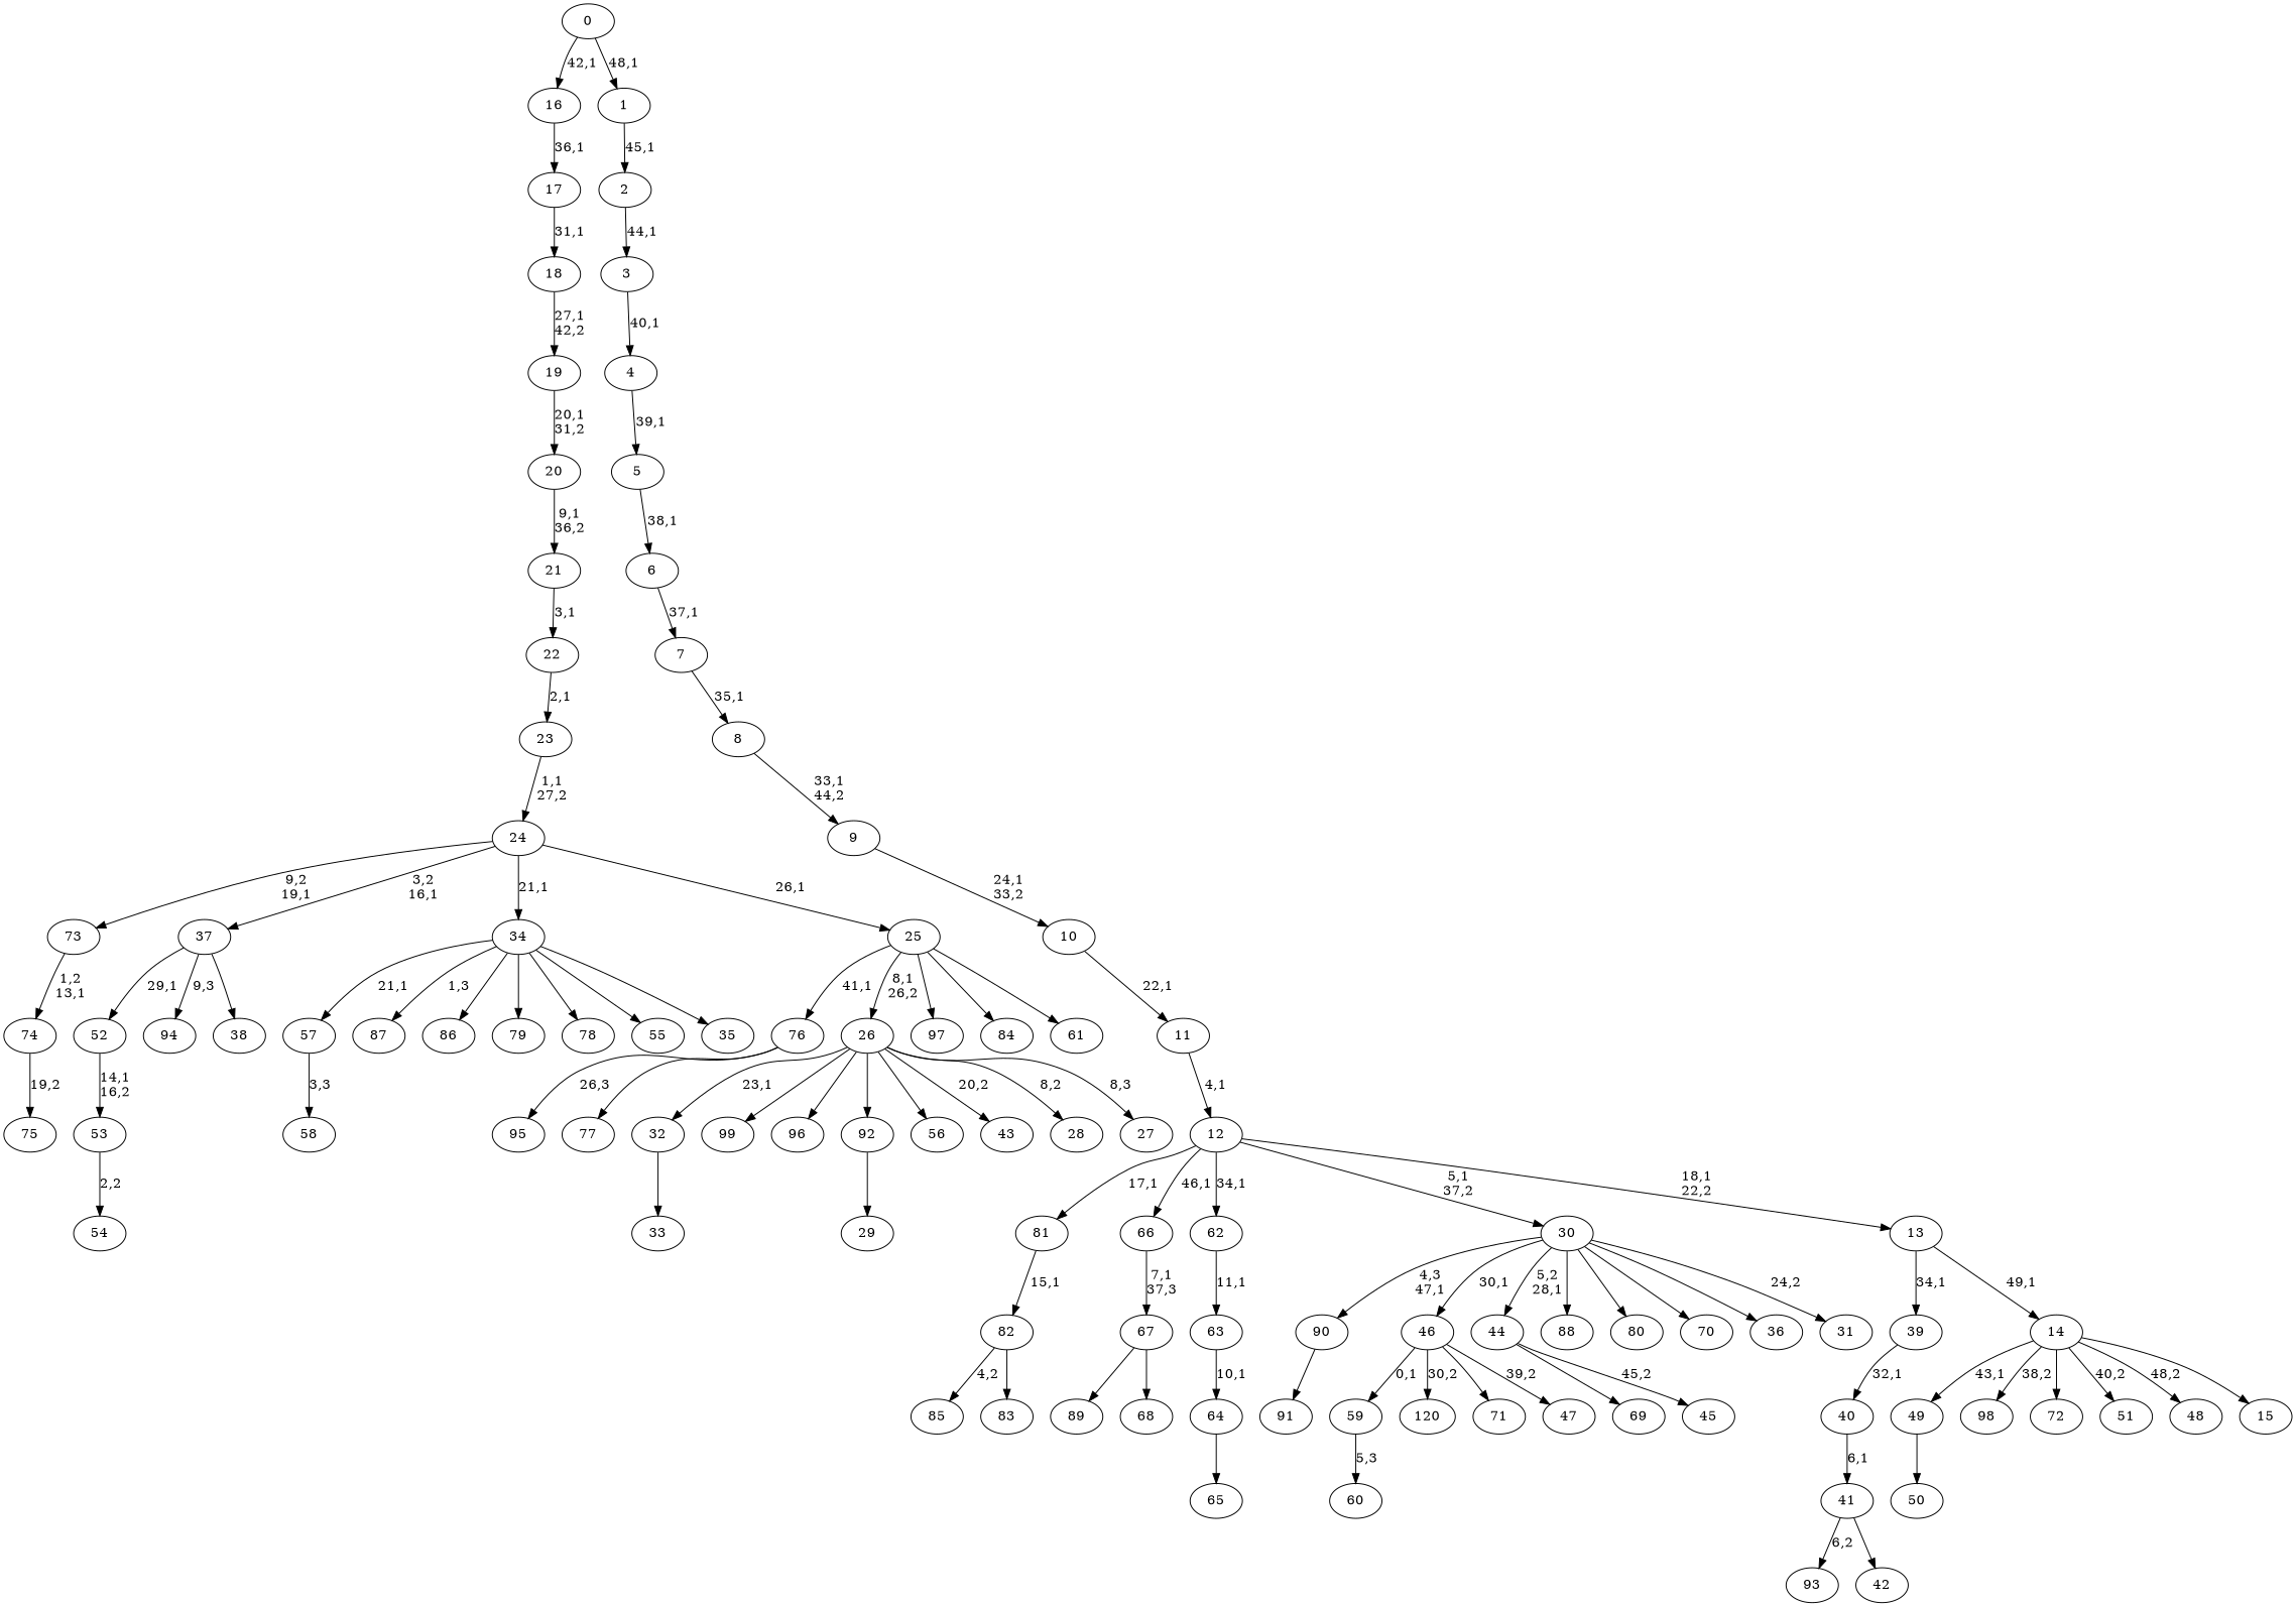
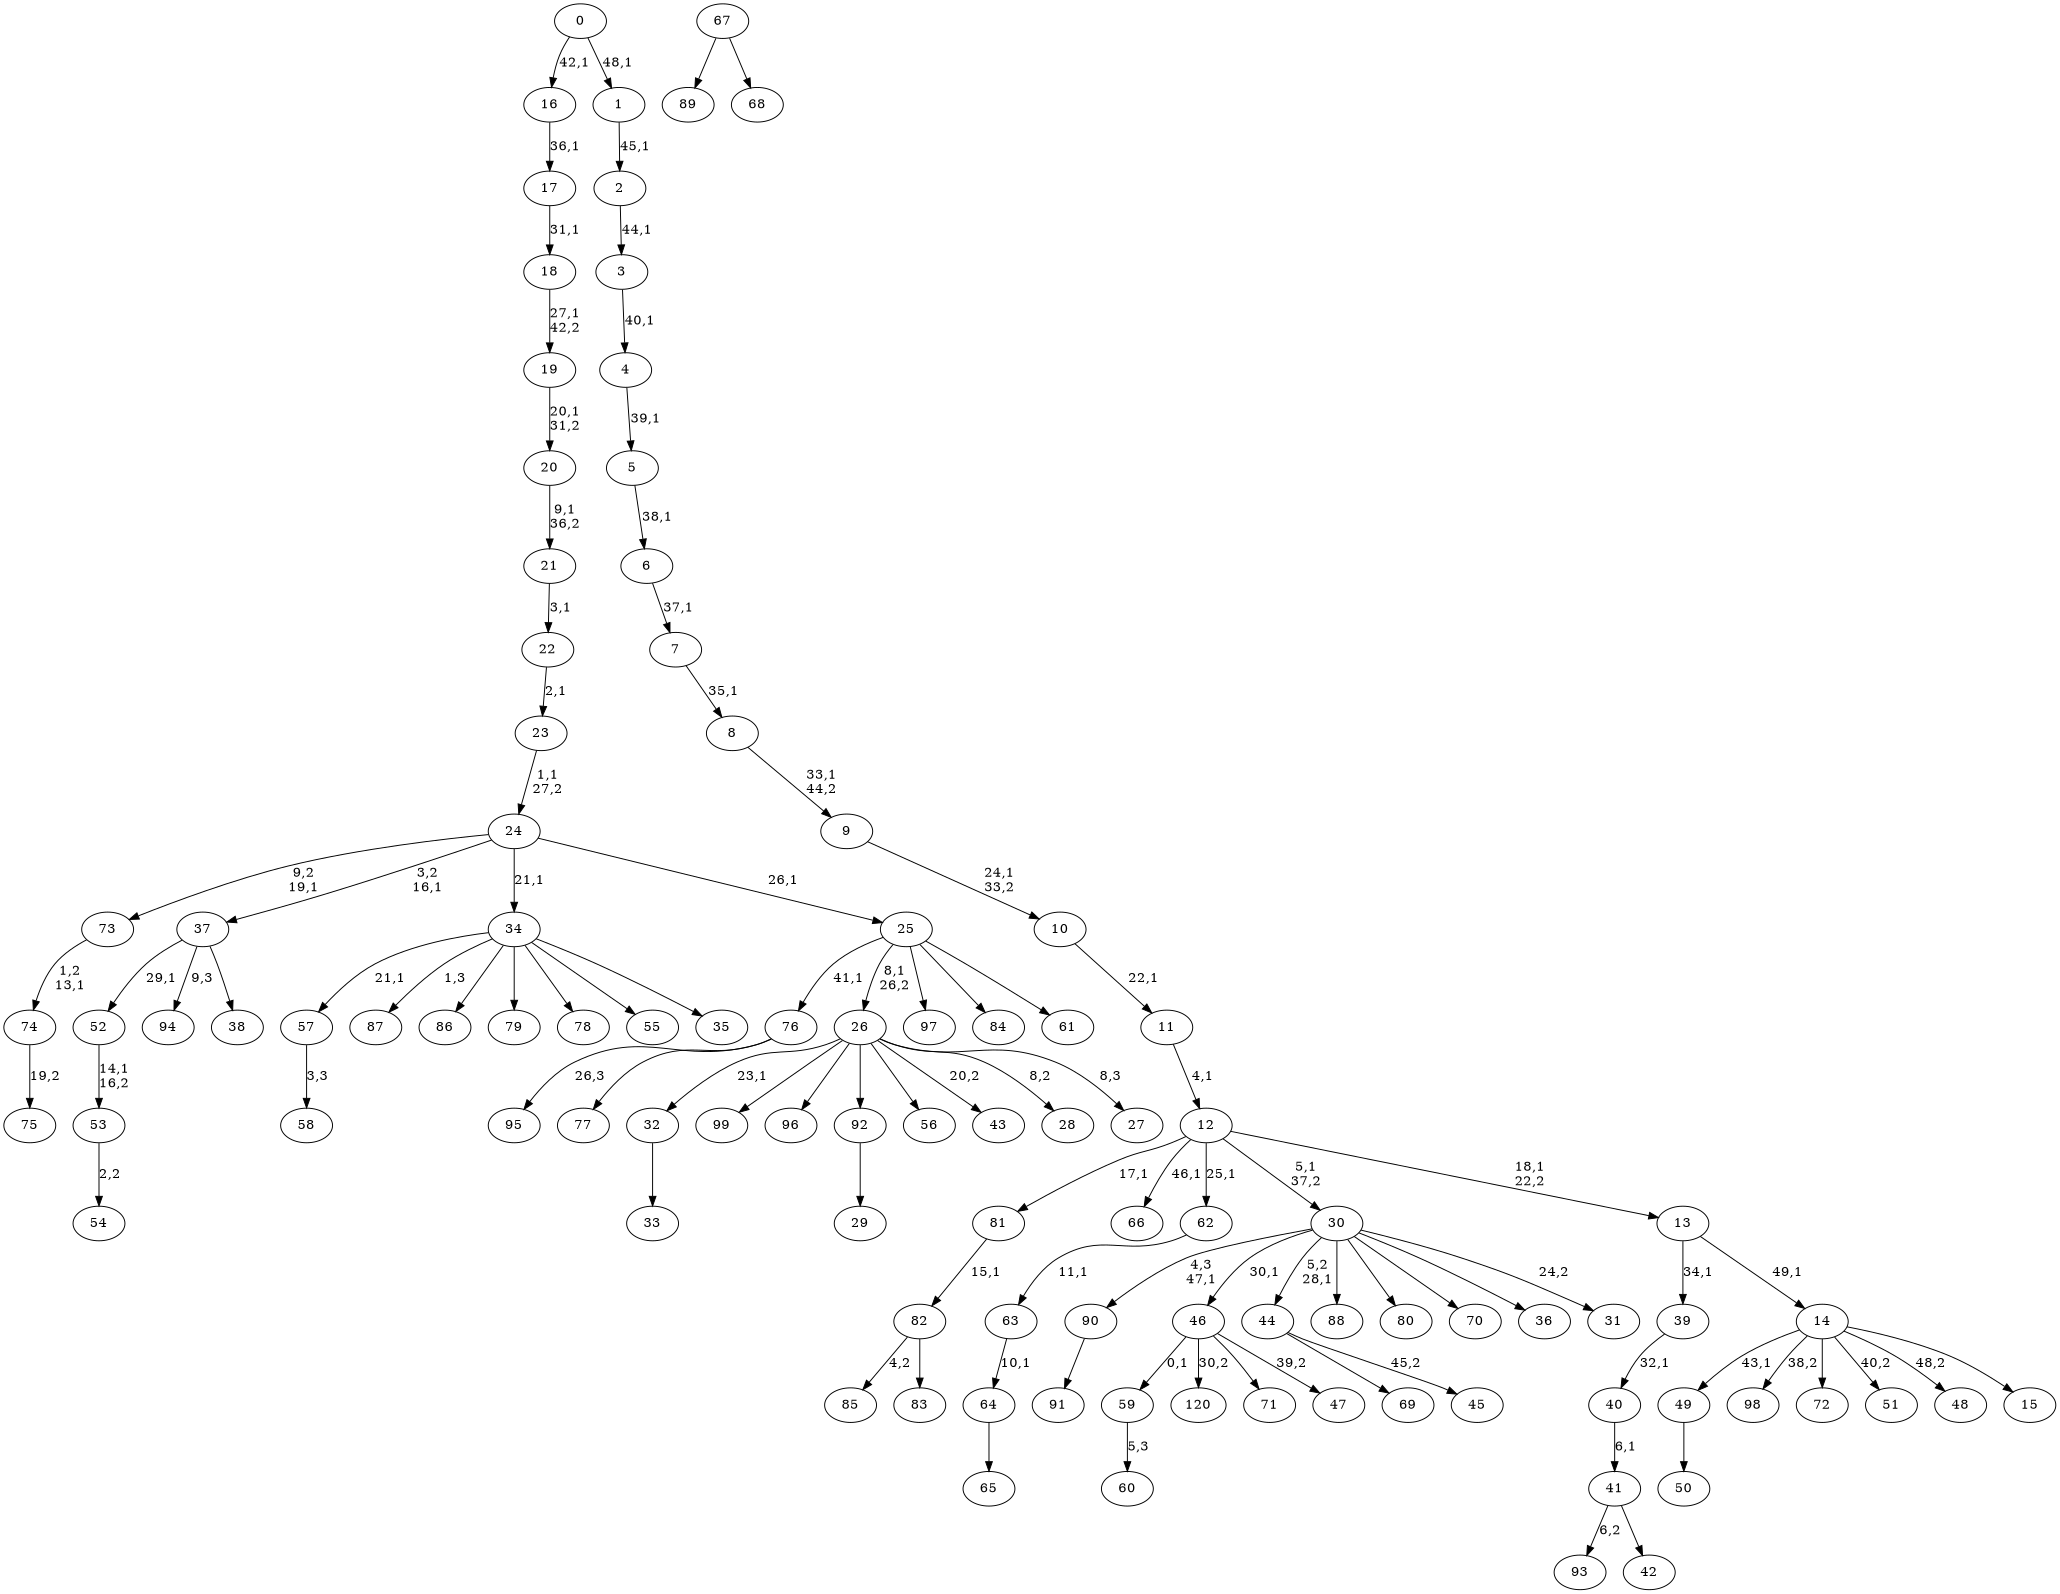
  digraph {
    90
    91
    82
    85
    83
    81
    76
    95
    77
    74
    75
    73
    67
    89
    68
    66
    64
    65
    63
    62
    59
    60
    57
    58
    53
    54
    52
    49
    50
    46
    n31 [label=120]
    71
    47
    44
    69
    45
    41
    93
    42
    40
    39
    37
    94
    38
    34
    87
    86
    79
    78
    55
    35
    32
    33
    30
    88
    80
    70
    36
    31
    26
    99
    96
    92
    56
    43
    28
    27
    29
    25
    97
    84
    61
    24
    23
    22
    21
    20
    19
    18
    17
    16
    14
    98
    72
    51
    48
    15
    13
    12
    11
    10
    9
    8
    7
    6
    5
    4
    3
    2
    1
    0
    90 -> 91
    82 -> 85 [label="4,2"]
    82 -> 83
    81 -> 82 [label="15,1"]
    76 -> 95 [label="26,3"]
    76 -> 77
    74 -> 75 [label="19,2"]
    73 -> 74 [label="1,2\n13,1"]
    67 -> 89
    67 -> 68
-   66 -> 67 [label="7,1\n37,3"]
    64 -> 65
    63 -> 64 [label="10,1"]
    62 -> 63 [label="11,1"]
    59 -> 60 [label="5,3"]
    57 -> 58 [label="3,3"]
    53 -> 54 [label="2,2"]
    52 -> 53 [label="14,1\n16,2"]
    49 -> 50
    46 -> 59 [label="0,1"]
    46 -> n31 [label="30,2"]
    46 -> 71
    46 -> 47 [label="39,2"]
    44 -> 69
    44 -> 45 [label="45,2"]
    41 -> 93 [label="6,2"]
    41 -> 42
    40 -> 41 [label="6,1"]
    39 -> 40 [label="32,1"]
    37 -> 52 [label="29,1"]
    37 -> 94 [label="9,3"]
    37 -> 38
    34 -> 57 [label="21,1"]
    34 -> 87 [label="1,3"]
    34 -> 86
    34 -> 79
    34 -> 78
    34 -> 55
    34 -> 35
    32 -> 33
    30 -> 90 [label="4,3\n47,1"]
    30 -> 46 [label="30,1"]
    30 -> 44 [label="5,2\n28,1"]
    30 -> 88
    30 -> 80
    30 -> 70
    30 -> 36
    30 -> 31 [label="24,2"]
    26 -> 32 [label="23,1"]
    26 -> 99
    26 -> 96
    26 -> 92
    26 -> 56
    26 -> 43 [label="20,2"]
    26 -> 28 [label="8,2"]
    26 -> 27 [label="8,3"]
    92 -> 29
    25 -> 76 [label="41,1"]
    25 -> 26 [label="8,1\n26,2"]
    25 -> 97
    25 -> 84
    25 -> 61
    24 -> 73 [label="9,2\n19,1"]
    24 -> 37 [label="3,2\n16,1"]
    24 -> 34 [label="21,1"]
    24 -> 25 [label="26,1"]
    23 -> 24 [label="1,1\n27,2"]
    22 -> 23 [label="2,1"]
    21 -> 22 [label="3,1"]
    20 -> 21 [label="9,1\n36,2"]
    19 -> 20 [label="20,1\n31,2"]
    18 -> 19 [label="27,1\n42,2"]
    17 -> 18 [label="31,1"]
    16 -> 17 [label="36,1"]
    14 -> 49 [label="43,1"]
    14 -> 98 [label="38,2"]
    14 -> 72
    14 -> 51 [label="40,2"]
    14 -> 48 [label="48,2"]
    14 -> 15
    13 -> 39 [label="34,1"]
    13 -> 14 [label="49,1"]
    12 -> 81 [label="17,1"]
    12 -> 66 [label="46,1"]
-   12 -> 62 [label="34,1"]
+   12 -> 62 [label="25,1"]
    12 -> 30 [label="5,1\n37,2"]
    12 -> 13 [label="18,1\n22,2"]
    11 -> 12 [label="4,1"]
    10 -> 11 [label="22,1"]
    9 -> 10 [label="24,1\n33,2"]
    8 -> 9 [label="33,1\n44,2"]
    7 -> 8 [label="35,1"]
    6 -> 7 [label="37,1"]
    5 -> 6 [label="38,1"]
    4 -> 5 [label="39,1"]
    3 -> 4 [label="40,1"]
    2 -> 3 [label="44,1"]
    1 -> 2 [label="45,1"]
    0 -> 16 [label="42,1"]
    0 -> 1 [label="48,1"]
  }
